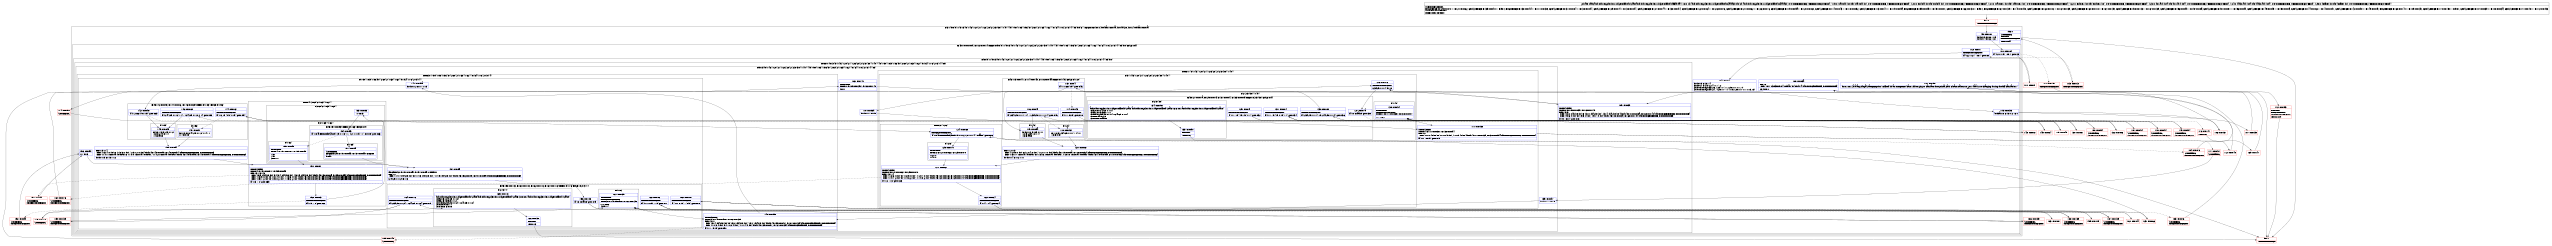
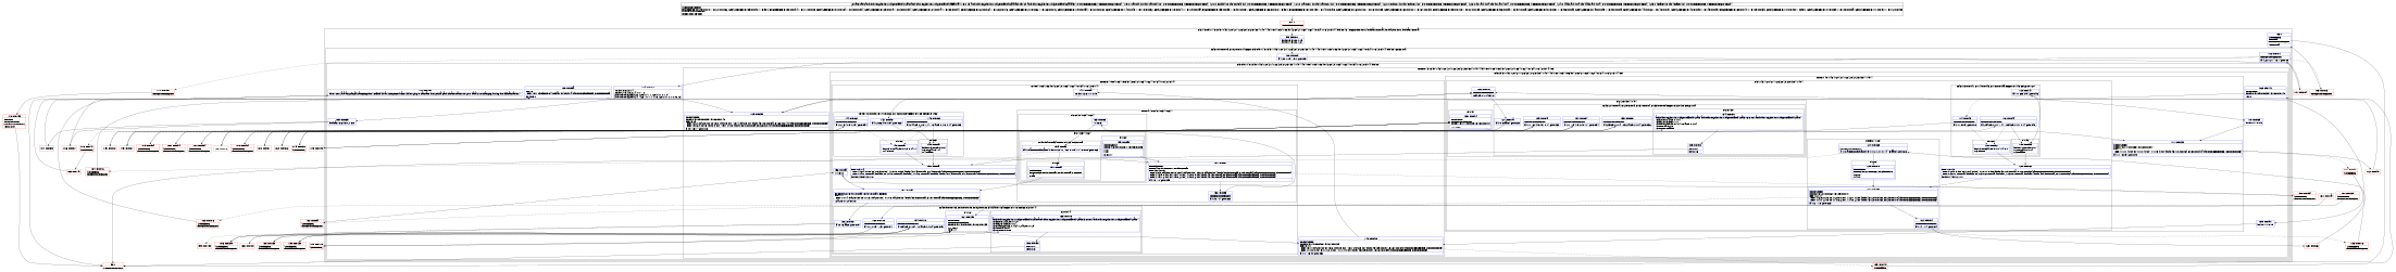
  digraph {
    node [color=blue shape=record]
    n1 [label="{119\:\ 0x005a|int int r12 = r25 + r11\lr12 = r23[r12 + 1]\lr13 = false\l}"]
    n2 [label="{118\:\ 0x0052|int r12 = r23[(r25 + r11) \- 1] + 1\lr13 = true\l}"]
    n3 [label="{113\:\ 0x0041|if (r11 == (\-r9)) goto L46\l}"]
    n4 [label="{114\:\ 0x0043|ADDED_TO_REGION\l|if (r11 != r9) goto L18\l}"]
    n5 [label="{116\:\ 0x004f|ADDED_TO_REGION\l|if (r23[(r25 + r11) \- 1] \< r23[r25 + r11 + 1]) goto L46\l}"]
    n6 [label="{125\:\ 0x0070|LOOP_END\lLOOP:2: B:121:0x0062\-\>B:125:0x0070\l|r12++\lr14++\l}"]
    n7 [label="{121\:\ 0x0062|LOOP_START\lLOOP:2: B:121:0x0062\-\>B:125:0x0070\lPHI: r12 r14 \l  PHI: (r12v6 'x' int) = (r12v5 'x' int), (r12v7 'x' int) binds: [B:120:0x0060, B:125:0x0070] A[DONT_GENERATE, DONT_INLINE]\l  PHI: (r14v7 'y' int) = (r14v6 'y' int), (r14v8 'y' int) binds: [B:120:0x0060, B:125:0x0070] A[DONT_GENERATE, DONT_INLINE]\l|if (r12 \< r3) goto L23\l}"]
    n8 [label="{122\:\ 0x0064|ADDED_TO_REGION\l|if (r14 \< r4) goto L24\l}"]
    n9 [label="{124\:\ 0x006e|ADDED_TO_REGION\l|if (r18.areItemsTheSame(r19 + r12, r21 + r14) != false) goto L26\l}"]
    n10 [label="{134\:\ 0x0090|androidx.recyclerview.widget.DiffUtil$Snake androidx.recyclerview.widget.DiffUtil.Snake r6 = new androidx.recyclerview.widget.DiffUtil.Snake()\lr6.f92x = r24[r25 + r11]\lr6.f93y = r6.f92x \- r11\lr6.size = r23[r25 + r11] \- r24[r25 + r11]\lr6.removal = r13\lr6.reverse = false\l}"]
    n11 [label="{135\:\ 0x00b0|RETURN\l|return r6\l}"]
    n12 [label="{127\:\ 0x007a|if (r8 != false) goto L30\l}"]
    n13 [label="{129\:\ 0x007f|ADDED_TO_REGION\l|if (r11 \>= ((r5 \- r9) + 1)) goto L32\l}"]
    n14 [label="{131\:\ 0x0084|ADDED_TO_REGION\l|if (r11 \<= ((r5 + r9) \- 1)) goto L34\l}"]
    n15 [label="{133\:\ 0x008e|ADDED_TO_REGION\l|if (r23[r25 + r11] \>= r24[r25 + r11]) goto L36\l}"]
    n16 [label="{138\:\ 0x00b4|LOOP_END\lADDED_TO_REGION\lLOOP:1: B:111:0x003e\-\>B:138:0x00b4\l|r11 += 2\l}"]
    n17 [label="{120\:\ 0x0060|PHI: r12 r13 \l  PHI: (r12v5 'x' int) = (r12v4 'x' int), (r12v11 'x' int) binds: [B:119:0x005a, B:118:0x0052] A[DONT_GENERATE, DONT_INLINE]\l  PHI: (r13v17 'removal' boolean) = (r13v16 'removal' boolean), (r13v18 'removal' boolean) binds: [B:119:0x005a, B:118:0x0052] A[DONT_GENERATE, DONT_INLINE]\l|int int r14 = r12 \- r11\l}"]
    n18 [label="{126\:\ 0x0076|ADDED_TO_REGION\l|r23[r25 + r11] = r12\l}"]
    n19 [label="{111\:\ 0x003e|LOOP_START\lLOOP:1: B:111:0x003e\-\>B:138:0x00b4\lPHI: r11 \l  PHI: (r11v1 'k' int) = (r11v0 'k' int), (r11v5 'k' int) binds: [B:110:0x003d, B:138:0x00b4] A[DONT_GENERATE, DONT_INLINE]\l|if (r11 \<= r9) goto L15\l}"]
    n20 [label="{149\:\ 0x00d9|int int r13 = r25 + r12\lr13 = r24[r13 \- 1]\lr14 = false\l}"]
    n21 [label="{148\:\ 0x00d1|int r13 = r24[(r25 + r12) + 1] \- 1\lr14 = true\l}"]
    n22 [label="{142\:\ 0x00be|if (r12 == (r9 + r5)) goto L83\l}"]
    n23 [label="{144\:\ 0x00c2|ADDED_TO_REGION\l|if (r12 != ((\-r9) + r5)) goto L54\l}"]
    n24 [label="{146\:\ 0x00ce|ADDED_TO_REGION\l|if (r24[(r25 + r12) \- 1] \< r24[r25 + r12 + 1]) goto L83\l}"]
    n25 [label="{191\:\ 0x00ff|SYNTHETIC\lEDGE_INSN: B:191:0x00ff\-\>B:157:0x00ff ?: BREAK  \l|break\l}"]
    n26 [label="{154\:\ 0x00f3|if (r18.areItemsTheSame((r19 + r13) \- 1, (r21 + r15) \- 1) != true) goto L63\l}"]
-   n27 [label="{155\:\ 0x00f5|LOOP_END\lLOOP:4: B:151:0x00e1\-\>B:155:0x00f5\l|r13\-\-\lr15\-\-\lr3 = r17\l}"]
+   n27 [label="{155\:\ 0x00f5|LOOP_CROSS\lLOOP:4: B:151:0x00e1\-\>B:155:0x00f5\l|r13\-\-\lr15\-\-\lr3 = r17\l}"]
    n28 [label="{153\:\ 0x00e5|r17 = r3\l}"]
    n29 [label="{151\:\ 0x00e1|LOOP_START\lLOOP:4: B:151:0x00e1\-\>B:155:0x00f5\lPHI: r3 r13 r15 \l  PHI: (r3v5 'oldSize' int) = (r3v4 'oldSize' int), (r3v15 'oldSize' int) binds: [B:150:0x00df, B:155:0x00f5] A[DONT_GENERATE, DONT_INLINE]\l  PHI: (r13v5 'x' int) = (r13v4 'x' int), (r13v6 'x' int) binds: [B:150:0x00df, B:155:0x00f5] A[DONT_GENERATE, DONT_INLINE]\l  PHI: (r15v1 'y' int) = (r15v0 'y' int), (r15v2 'y' int) binds: [B:150:0x00df, B:155:0x00f5] A[DONT_GENERATE, DONT_INLINE]\l|if (r13 \> 0) goto L59\l}"]
    n30 [label="{152\:\ 0x00e3|ADDED_TO_REGION\l|if (r15 \> 0) goto L60\l}"]
    n31 [label="{167\:\ 0x0139|LOOP_END\lADDED_TO_REGION\lLOOP:3: B:140:0x00b8\-\>B:167:0x0139\l|r11 += 2\lr3 = r17\l}"]
    n32 [label="{165\:\ 0x0118|androidx.recyclerview.widget.DiffUtil$Snake androidx.recyclerview.widget.DiffUtil.Snake r3 = new androidx.recyclerview.widget.DiffUtil.Snake()\lr3.f92x = r24[r25 + r12]\lr3.f93y = r3.f92x \- r12\lr3.size = r23[r25 + r12] \- r24[r25 + r12]\lr3.removal = r14\lr3.reverse = true\l}"]
    n33 [label="{166\:\ 0x0138|RETURN\l|return r3\l}"]
    n34 [label="{158\:\ 0x0103|if (r8 != false) goto L79\l}"]
-   n35 [label="{160\:\ 0x0108|ADDED_TO_REGION\l|if ((r11 + r5) \< (\-r9)) goto L78\l}"]
    n36 [label="{162\:\ 0x010c|ADDED_TO_REGION\l|if ((r11 + r5) \> r9) goto L77\l}"]
    n37 [label="{164\:\ 0x0116|ADDED_TO_REGION\l|if (r23[r25 + r12] \< r24[r25 + r12]) goto L75\l}"]
    n38 [label="{141\:\ 0x00ba|int int r12 = r11 + r5\l}"]
    n39 [label="{150\:\ 0x00df|PHI: r13 r14 \l  PHI: (r13v4 'x' int) = (r13v3 'x' int), (r13v12 'x' int) binds: [B:149:0x00d9, B:148:0x00d1] A[DONT_GENERATE, DONT_INLINE]\l  PHI: (r14v1 'removal' boolean) = (r14v0 'removal' boolean), (r14v2 'removal' boolean) binds: [B:149:0x00d9, B:148:0x00d1] A[DONT_GENERATE, DONT_INLINE]\l|int int r15 = r13 \- r12\l}"]
    n40 [label="{156\:\ 0x00fd|r17 = r3\l}"]
    n41 [label="{157\:\ 0x00ff|EDGE_INSN: B:191:0x00ff\-\>B:157:0x00ff ?: BREAK  \lPHI: r17 \l  PHI: (r17v4 'oldSize' int) = (r17v3 'oldSize' int), (r17v5 'oldSize' int) binds: [B:156:0x00fd, B:191:0x00ff] A[DONT_GENERATE, DONT_INLINE]\l|r24[r25 + r12] = r13\l}"]
    n42 [label="{140\:\ 0x00b8|LOOP_START\lLOOP:3: B:140:0x00b8\-\>B:167:0x0139\lPHI: r3 r11 \l  PHI: (r3v4 'oldSize' int) = (r3v2 'oldSize' int), (r3v7 'oldSize' int) binds: [B:139:0x00b7, B:167:0x0139] A[DONT_GENERATE, DONT_INLINE]\l  PHI: (r11v3 'k' int) = (r11v2 'k' int), (r11v4 'k' int) binds: [B:139:0x00b7, B:167:0x0139] A[DONT_GENERATE, DONT_INLINE]\l|if (r11 \<= r9) goto L50\l}"]
    n43 [label="{110\:\ 0x003d|int int r11 = \-r9\l}"]
    n44 [label="{139\:\ 0x00b7|int int r11 = \-r9\l}"]
    n45 [label="{168\:\ 0x0140|LOOP_END\lLOOP:0: B:109:0x003b\-\>B:168:0x0140\l|r9++\l}"]
    n46 [label="{109\:\ 0x003b|LOOP_START\lLOOP:0: B:109:0x003b\-\>B:168:0x0140\lPHI: r3 r9 \l  PHI: (r3v2 'oldSize' int) = (r3v0 'oldSize' int), (r3v4 'oldSize' int) binds: [B:108:0x003a, B:168:0x0140] A[DONT_GENERATE, DONT_INLINE]\l  PHI: (r9v6 'd' int) = (r9v5 'd' int), (r9v7 'd' int) binds: [B:108:0x003a, B:168:0x0140] A[DONT_GENERATE, DONT_INLINE]\l|if (r9 \<= r7) goto L13\l}"]
    n47 [label="{104\:\ 0x0017|int int r5 = r3 \- r4\lint int r7 = ((r3 + r4) + 1) \/ 2\ljava.util.Arrays.fill(r23, (r25 \- r7) \- 1, r25 + r7 + 1, 0)\ljava.util.Arrays.fill(r24, ((r25 \- r7) \- 1) + r5, r25 + r7 + 1 + r5, r3)\l}"]
    n48 [label="{105\:\ 0x0035|boolean r8 = r5 % 2 != 0\l}"]
    n49 [label="{108\:\ 0x003a|PHI: r8 \l  PHI: (r8v7 'checkInFwd' boolean) =  binds: [] A[DONT_GENERATE, DONT_INLINE]\l|int r9 = 0\l}"]
    n50 [label="{170\:\ 0x0150|throw new java.lang.IllegalStateException(\"DiffUtil hit an unexpected case while trying to calculate the optimal path. Please make sure your data is not changing during the diff calculation.\")\l}"]
    n51 [label="{100\:\ 0x000d|if ((r20 \- r19) \>= 1) goto L3\l}"]
    n52 [label="{102\:\ 0x0011|ADDED_TO_REGION\l|if ((r22 \- r21) \>= 1) goto L8\l}"]
    n53 [label="{99\:\ 0x0000|int int r3 = r20 \- r19\lint int r4 = r22 \- r21\l}"]
    n54 [label="{193\:\ ?|SYNTHETIC\lRETURN\lADDED_TO_REGION\l|return null\l}"]
    n55 [color=red label="{115\:\ 0x0045}"]
    n56 [color=red label="{182\:\ 0x0076|SYNTHETIC\lADDED_TO_REGION\l}"]
    n57 [color=red label="{123\:\ 0x0066}"]
    n58 [color=red label="{183\:\ 0x0076|SYNTHETIC\lADDED_TO_REGION\l}"]
    n59 [color=red label="{184\:\ 0x0076|SYNTHETIC\lADDED_TO_REGION\l}"]
    n60 [color=red label="{98\:\ ?|MTH_EXIT_BLOCK\l}"]
+   n61 [color=red label="{128\:\ 0x007c}"]
    n62 [color=red label="{179\:\ 0x00b4|SYNTHETIC\lADDED_TO_REGION\l}"]
    n63 [color=red label="{130\:\ 0x0081}"]
    n64 [color=red label="{180\:\ 0x00b4|SYNTHETIC\lADDED_TO_REGION\l}"]
    n65 [color=red label="{132\:\ 0x0086}"]
    n66 [color=red label="{181\:\ 0x00b4|SYNTHETIC\lADDED_TO_REGION\l}"]
    n67 [color=red label="{174\:\ 0x0090|SYNTHETIC\l}"]
    n68 [color=red label="{178\:\ 0x00b4|SYNTHETIC\lADDED_TO_REGION\l}"]
    n69 [color=red label="{112\:\ 0x0040}"]
    n70 [color=red label="{177\:\ 0x00b7|SYNTHETIC\l}"]
    n71 [color=red label="{143\:\ 0x00c0}"]
    n72 [color=red label="{145\:\ 0x00c4}"]
    n73 [color=red label="{190\:\ 0x00fd|SYNTHETIC\lADDED_TO_REGION\l}"]
    n74 [color=red label="{192\:\ 0x00fd|SYNTHETIC\lADDED_TO_REGION\l}"]
    n75 [color=red label="{159\:\ 0x0105}"]
    n76 [color=red label="{186\:\ 0x0139|SYNTHETIC\lADDED_TO_REGION\l}"]
    n77 [color=red label="{161\:\ 0x010a}"]
    n78 [color=red label="{187\:\ 0x0139|SYNTHETIC\lADDED_TO_REGION\l}"]
    n79 [color=red label="{163\:\ 0x010e}"]
    n80 [color=red label="{188\:\ 0x0139|SYNTHETIC\lADDED_TO_REGION\l}"]
    n81 [color=red label="{175\:\ 0x0118|SYNTHETIC\l}"]
    n82 [color=red label="{189\:\ 0x0139|SYNTHETIC\lADDED_TO_REGION\l}"]
    n83 [color=red label="{185\:\ 0x0140|SYNTHETIC\l}"]
-   n84 [color=red label="{176\:\ 0x0147|NEEDED\l}"]
+   n84 [color=red label="{176\:\ 0x0147|SYNTHETIC\l}"]
    n85 [color=red label="{106\:\ 0x0037}"]
    n86 [color=red label="{107\:\ 0x0039}"]
    n87 [color=red label="{101\:\ 0x000f}"]
    n88 [color=red label="{171\:\ 0x0151|ADDED_TO_REGION\l}"]
    n89 [color=red label="{103\:\ 0x0013|ADDED_TO_REGION\l}"]
    n90 [color=red label="{172\:\ 0x0153|RETURN\lORIG_RETURN\lADDED_TO_REGION\l|return null\l}"]
    n91 [color=red label="{169\:\ 0x0147}"]
    n92 [color=red label="{97\:\ ?|MTH_ENTER_BLOCK\l}"]
    n93 [label="{private static androidx.recyclerview.widget.DiffUtil$Snake androidx.recyclerview.widget.DiffUtil.diffPartial((r18v0 'cb' androidx.recyclerview.widget.DiffUtil$Callback A[D('cb' androidx.recyclerview.widget.DiffUtil$Callback), IMMUTABLE_TYPE, METHOD_ARGUMENT]), (r19v0 'startOld' int A[D('startOld' int), IMMUTABLE_TYPE, METHOD_ARGUMENT]), (r20v0 'endOld' int A[D('endOld' int), IMMUTABLE_TYPE, METHOD_ARGUMENT]), (r21v0 'startNew' int A[D('startNew' int), IMMUTABLE_TYPE, METHOD_ARGUMENT]), (r22v0 'endNew' int A[D('endNew' int), IMMUTABLE_TYPE, METHOD_ARGUMENT]), (r23v0 'forward' int[] A[D('forward' int[]), IMMUTABLE_TYPE, METHOD_ARGUMENT]), (r24v0 'backward' int[] A[D('backward' int[]), IMMUTABLE_TYPE, METHOD_ARGUMENT]), (r25v0 'kOffset' int A[D('kOffset' int), IMMUTABLE_TYPE, METHOD_ARGUMENT]))  | USE_LINES_HINTS\lBACK_EDGE: B:125:0x0070 \-\> B:121:0x0062, CROSS_EDGE: B:135:0x00b0 \-\> B:98:?, BACK_EDGE: B:138:0x00b4 \-\> B:111:0x003e, CROSS_EDGE: B:131:0x0084 \-\> B:138:0x00b4, CROSS_EDGE: B:129:0x007f \-\> B:138:0x00b4, CROSS_EDGE: B:127:0x007a \-\> B:138:0x00b4, CROSS_EDGE: B:122:0x0064 \-\> B:126:0x0076, CROSS_EDGE: B:121:0x0062 \-\> B:126:0x0076, CROSS_EDGE: B:119:0x005a \-\> B:120:0x0060, CROSS_EDGE: B:114:0x0043 \-\> B:118:0x0052, CROSS_EDGE: B:113:0x0041 \-\> B:119:0x005a, BACK_EDGE: B:155:0x00f5 \-\> B:151:0x00e1, CROSS_EDGE: B:166:0x0138 \-\> B:98:?, BACK_EDGE: B:167:0x0139 \-\> B:140:0x00b8, CROSS_EDGE: B:162:0x010c \-\> B:167:0x0139, CROSS_EDGE: B:160:0x0108 \-\> B:167:0x0139, CROSS_EDGE: B:158:0x0103 \-\> B:167:0x0139, CROSS_EDGE: B:156:0x00fd \-\> B:157:0x00ff, CROSS_EDGE: B:151:0x00e1 \-\> B:156:0x00fd, CROSS_EDGE: B:149:0x00d9 \-\> B:150:0x00df, CROSS_EDGE: B:144:0x00c2 \-\> B:148:0x00d1, CROSS_EDGE: B:142:0x00be \-\> B:149:0x00d9, BACK_EDGE: B:168:0x0140 \-\> B:109:0x003b, CROSS_EDGE: B:170:0x0150 \-\> B:98:?, CROSS_EDGE: B:107:0x0039 \-\> B:108:0x003a, CROSS_EDGE: B:171:0x0151 \-\> B:172:0x0153\lINLINE_NOT_NEEDED\lTYPE_VARS: EMPTY\l}" color=""]
    subgraph cluster_1 {
      label="R(3:1|(5:8|9|11|(5:13|(5:(1:46)(1:20)|21|(1:26)|28|(2:(2:37|38)|(1:40)))|48|(7:50|(1:83)(1:56)|57|(2:60|(2:(1:63)|(1:62)))|81|64|(1:76)(2:73|74))|85)|88)|6) | DECL_VAR: int x, boolean removal, int oldSize, int x, boolean removal\l"
      n53
      n54
      subgraph cluster_2 {
        label="IF [B:100:0x000d, B:102:0x0011] THEN: R(5:8|9|11|(5:13|(5:(1:46)(1:20)|21|(1:26)|28|(2:(2:37|38)|(1:40)))|48|(7:50|(1:83)(1:56)|57|(2:60|(2:(1:63)|(1:62)))|81|64|(1:76)(2:73|74))|85)|88) ELSE: null"
        n51
        n52
        subgraph cluster_3 {
          label="R(5:8|9|11|(5:13|(5:(1:46)(1:20)|21|(1:26)|28|(2:(2:37|38)|(1:40)))|48|(7:50|(1:83)(1:56)|57|(2:60|(2:(1:63)|(1:62)))|81|64|(1:76)(2:73|74))|85)|88)"
          n47
          n48
          n49
          n50
          subgraph cluster_4 {
            label="LOOP:0: (5:13|(5:(1:46)(1:20)|21|(1:26)|28|(2:(2:37|38)|(1:40)))|48|(7:50|(1:83)(1:56)|57|(2:60|(2:(1:63)|(1:62)))|81|64|(1:76)(2:73|74))|85)"
            n46
            subgraph cluster_5 {
              label="R(5:13|(5:(1:46)(1:20)|21|(1:26)|28|(2:(2:37|38)|(1:40)))|48|(7:50|(1:83)(1:56)|57|(2:60|(2:(1:63)|(1:62)))|81|64|(1:76)(2:73|74))|85)"
              n43
              n44
              n45
              subgraph cluster_6 {
                label="LOOP:1: (5:(1:46)(1:20)|21|(1:26)|28|(2:(2:37|38)|(1:40)))"
                n19
                subgraph cluster_7 {
                  label="R(5:(1:46)(1:20)|21|(1:26)|28|(2:(2:37|38)|(1:40)))"
                  n17
                  n18
                  subgraph cluster_8 {
                    label="IF [B:113:0x0041, B:114:0x0043, B:116:0x004f] THEN: R(1:46) ELSE: R(1:20)"
                    n3
                    n4
                    n5
                    subgraph cluster_9 {
                      label="R(1:46)"
                      n1
                    }
                    subgraph cluster_10 {
                      label="R(1:20)"
                      n2
                    }
                  }
                  subgraph cluster_11 {
                    label="LOOP:2: (1:26)"
                    n7
                    n8
                    n9
                    subgraph cluster_12 {
                      label="R(1:26)"
                      n6
                    }
                  }
                  subgraph cluster_13 {
                    label="R(2:(2:37|38)|(1:40))"
                    subgraph cluster_14 {
                      label="IF [B:127:0x007a, B:129:0x007f, B:131:0x0084, B:133:0x008e] THEN: R(2:37|38) ELSE: null"
                      n12
                      n13
                      n14
                      n15
                      subgraph cluster_15 {
                        label="R(2:37|38)"
                        n10
                        n11
                      }
                    }
                    subgraph cluster_16 {
                      label="R(1:40)"
                      n16
                    }
                  }
                }
              }
              subgraph cluster_17 {
                label="LOOP:3: (7:50|(1:83)(1:56)|57|(2:60|(2:(1:63)|(1:62)))|81|64|(1:76)(2:73|74))"
                n42
                subgraph cluster_18 {
                  label="R(7:50|(1:83)(1:56)|57|(2:60|(2:(1:63)|(1:62)))|81|64|(1:76)(2:73|74))"
                  n38
                  n39
                  n40
                  n41
                  subgraph cluster_19 {
                    label="IF [B:142:0x00be, B:144:0x00c2, B:146:0x00ce] THEN: R(1:83) ELSE: R(1:56)"
                    n22
                    n23
                    n24
                    subgraph cluster_20 {
                      label="R(1:83)"
                      n20
                    }
                    subgraph cluster_21 {
                      label="R(1:56)"
                      n21
                    }
                  }
                  subgraph cluster_22 {
                    label="LOOP:4: (2:60|(2:(1:63)|(1:62)))"
                    n29
                    n30
                    subgraph cluster_23 {
                      label="R(2:60|(2:(1:63)|(1:62)))"
                      n28
                      subgraph cluster_24 {
                        label="R(2:(1:63)|(1:62))"
                        subgraph cluster_25 {
                          label="IF [B:154:0x00f3] THEN: R(1:63) ELSE: null"
                          n26
                          subgraph cluster_26 {
                            label="R(1:63)"
                            n25
                          }
                        }
                        subgraph cluster_27 {
                          label="R(1:62)"
                          n27
                        }
                      }
                    }
                  }
                  subgraph cluster_28 {
                    label="IF [B:158:0x0103, B:160:0x0108, B:162:0x010c, B:164:0x0116] THEN: R(1:76) ELSE: R(2:73|74)"
                    n34
-                   n35
                    n36
                    n37
                    subgraph cluster_29 {
                      label="R(1:76)"
                      n31
                    }
                    subgraph cluster_30 {
                      label="R(2:73|74)"
                      n32
                      n33
                    }
                  }
                }
              }
            }
          }
        }
      }
    }
    n1 -> n17
    n2 -> n17
    n3 -> n1
    n3 -> n4 [style=dashed]
    n4 -> n2 [style=dashed]
    n4 -> n55
    n5 -> n1
    n5 -> n2 [style=dashed]
    n6 -> n7
    n7 -> n8
    n7 -> n56 [style=dashed]
    n8 -> n57
    n8 -> n58 [style=dashed]
    n9 -> n6
    n9 -> n59 [style=dashed]
    n10 -> n11
    n11 -> n60
+   n12 -> n61
    n12 -> n62 [style=dashed]
    n13 -> n63
    n13 -> n64 [style=dashed]
    n14 -> n65
    n14 -> n66 [style=dashed]
    n15 -> n67
    n15 -> n68 [style=dashed]
    n16 -> n19
    n17 -> n7
    n18 -> n12
    n19 -> n69
    n19 -> n70 [style=dashed]
    n20 -> n39
    n21 -> n39
    n22 -> n20
    n22 -> n71 [style=dashed]
    n23 -> n21 [style=dashed]
    n23 -> n72
    n24 -> n20
    n24 -> n21 [style=dashed]
    n25 -> n41
    n26 -> n25
-   n26 -> n27 [style=dashed]
+   n26 -> n39 [style=dashed]
    n27 -> n29
    n28 -> n26
    n29 -> n30
    n29 -> n73 [style=dashed]
    n30 -> n28
    n30 -> n74 [style=dashed]
    n31 -> n42
    n32 -> n33
    n33 -> n60
    n34 -> n75 [style=dashed]
    n34 -> n76
-   n35 -> n77 [style=dashed]
-   n35 -> n78
    n36 -> n79 [style=dashed]
    n36 -> n80
    n37 -> n81 [style=solid]
    n37 -> n82
    n38 -> n22
    n39 -> n29
    n40 -> n41
    n41 -> n34
    n42 -> n38
    n42 -> n83 [style=dashed]
    n43 -> n19
    n44 -> n42
    n45 -> n46
    n46 -> n43
    n46 -> n84 [style=dashed]
    n47 -> n48
    n48 -> n85
    n48 -> n86
    n49 -> n46
    n50 -> n60
    n51 -> n87
    n51 -> n88 [style=dashed]
    n52 -> n47
    n52 -> n89 [style=dashed]
    n53 -> n51
    n54 -> n60
    n55 -> n5
    n56 -> n18
    n57 -> n9
    n58 -> n18
    n59 -> n18
+   n61 -> n13
    n62 -> n16
    n63 -> n14
    n64 -> n16
    n65 -> n15
    n66 -> n16
-   n67 -> n9
+   n67 -> n10
    n68 -> n16
    n69 -> n3
    n70 -> n44
    n71 -> n23
    n72 -> n24
    n73 -> n40
    n74 -> n40
-   n75 -> n35
    n76 -> n31
    n77 -> n36
    n78 -> n31
    n79 -> n37
    n80 -> n31
    n81 -> n32
    n82 -> n31
    n83 -> n45
    n84 -> n91
    n85 -> n49
    n86 -> n49
    n87 -> n52
    n88 -> n90
    n89 -> n54
    n90 -> n60
    n91 -> n50
    n92 -> n53
    n93 -> n92
  }
